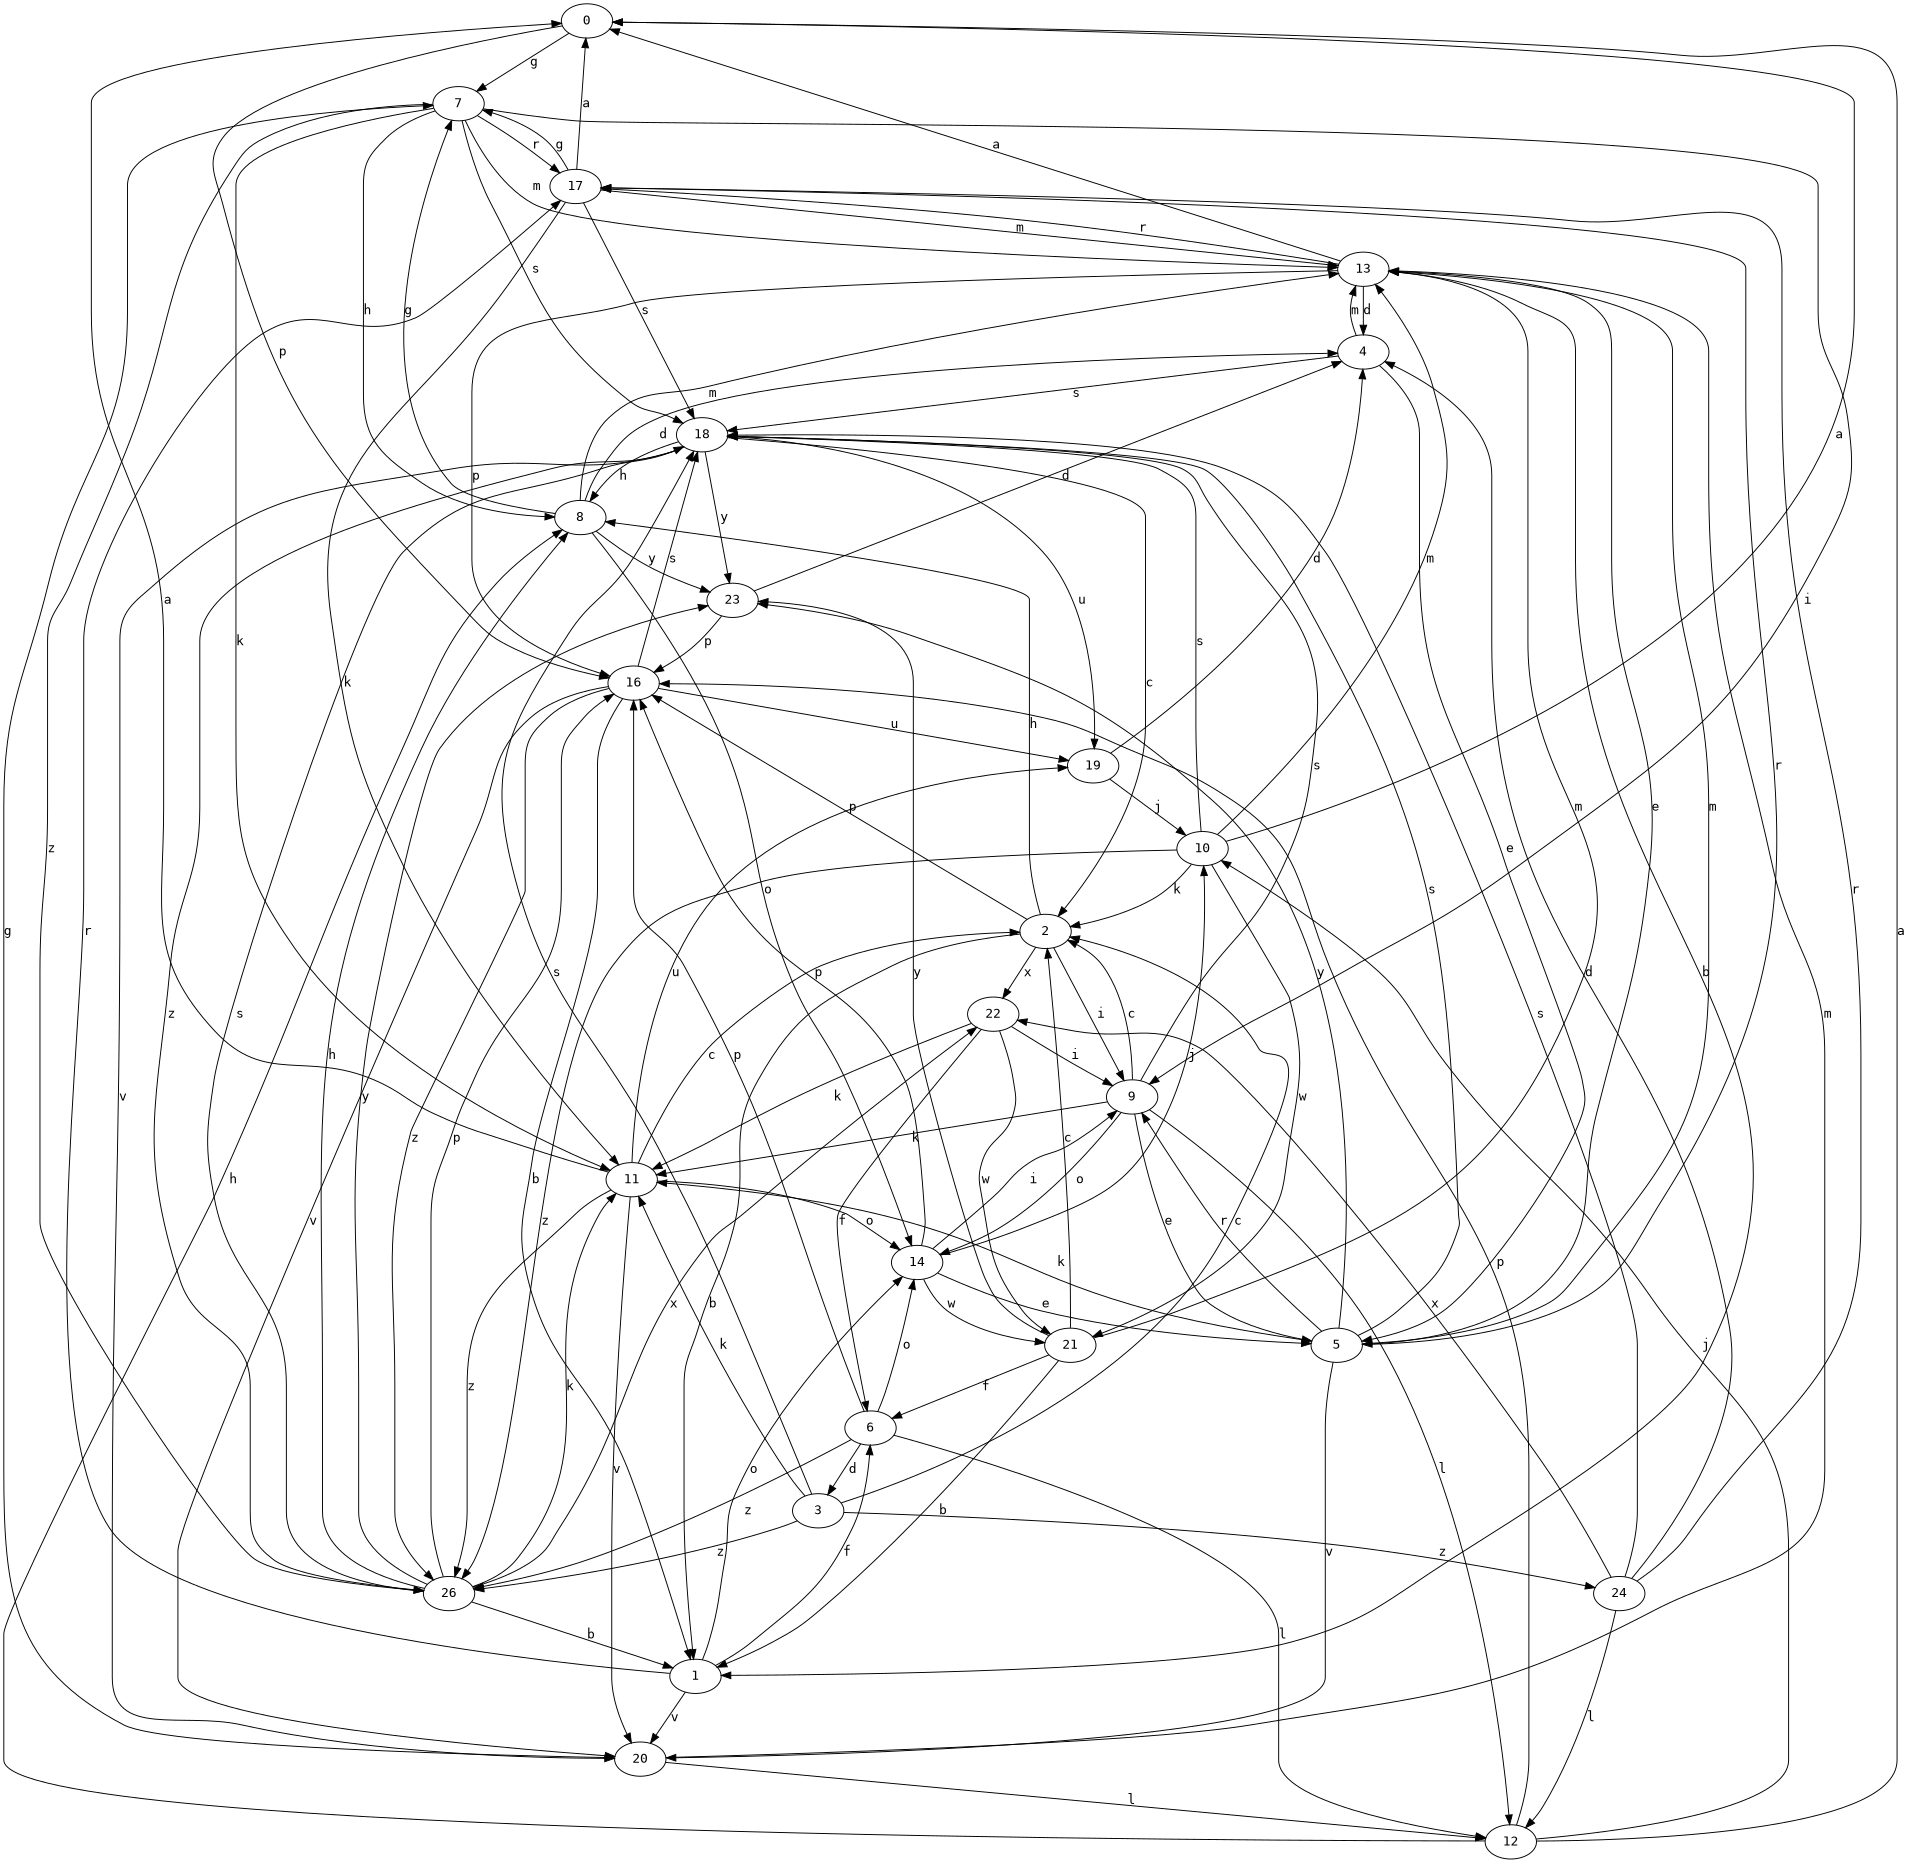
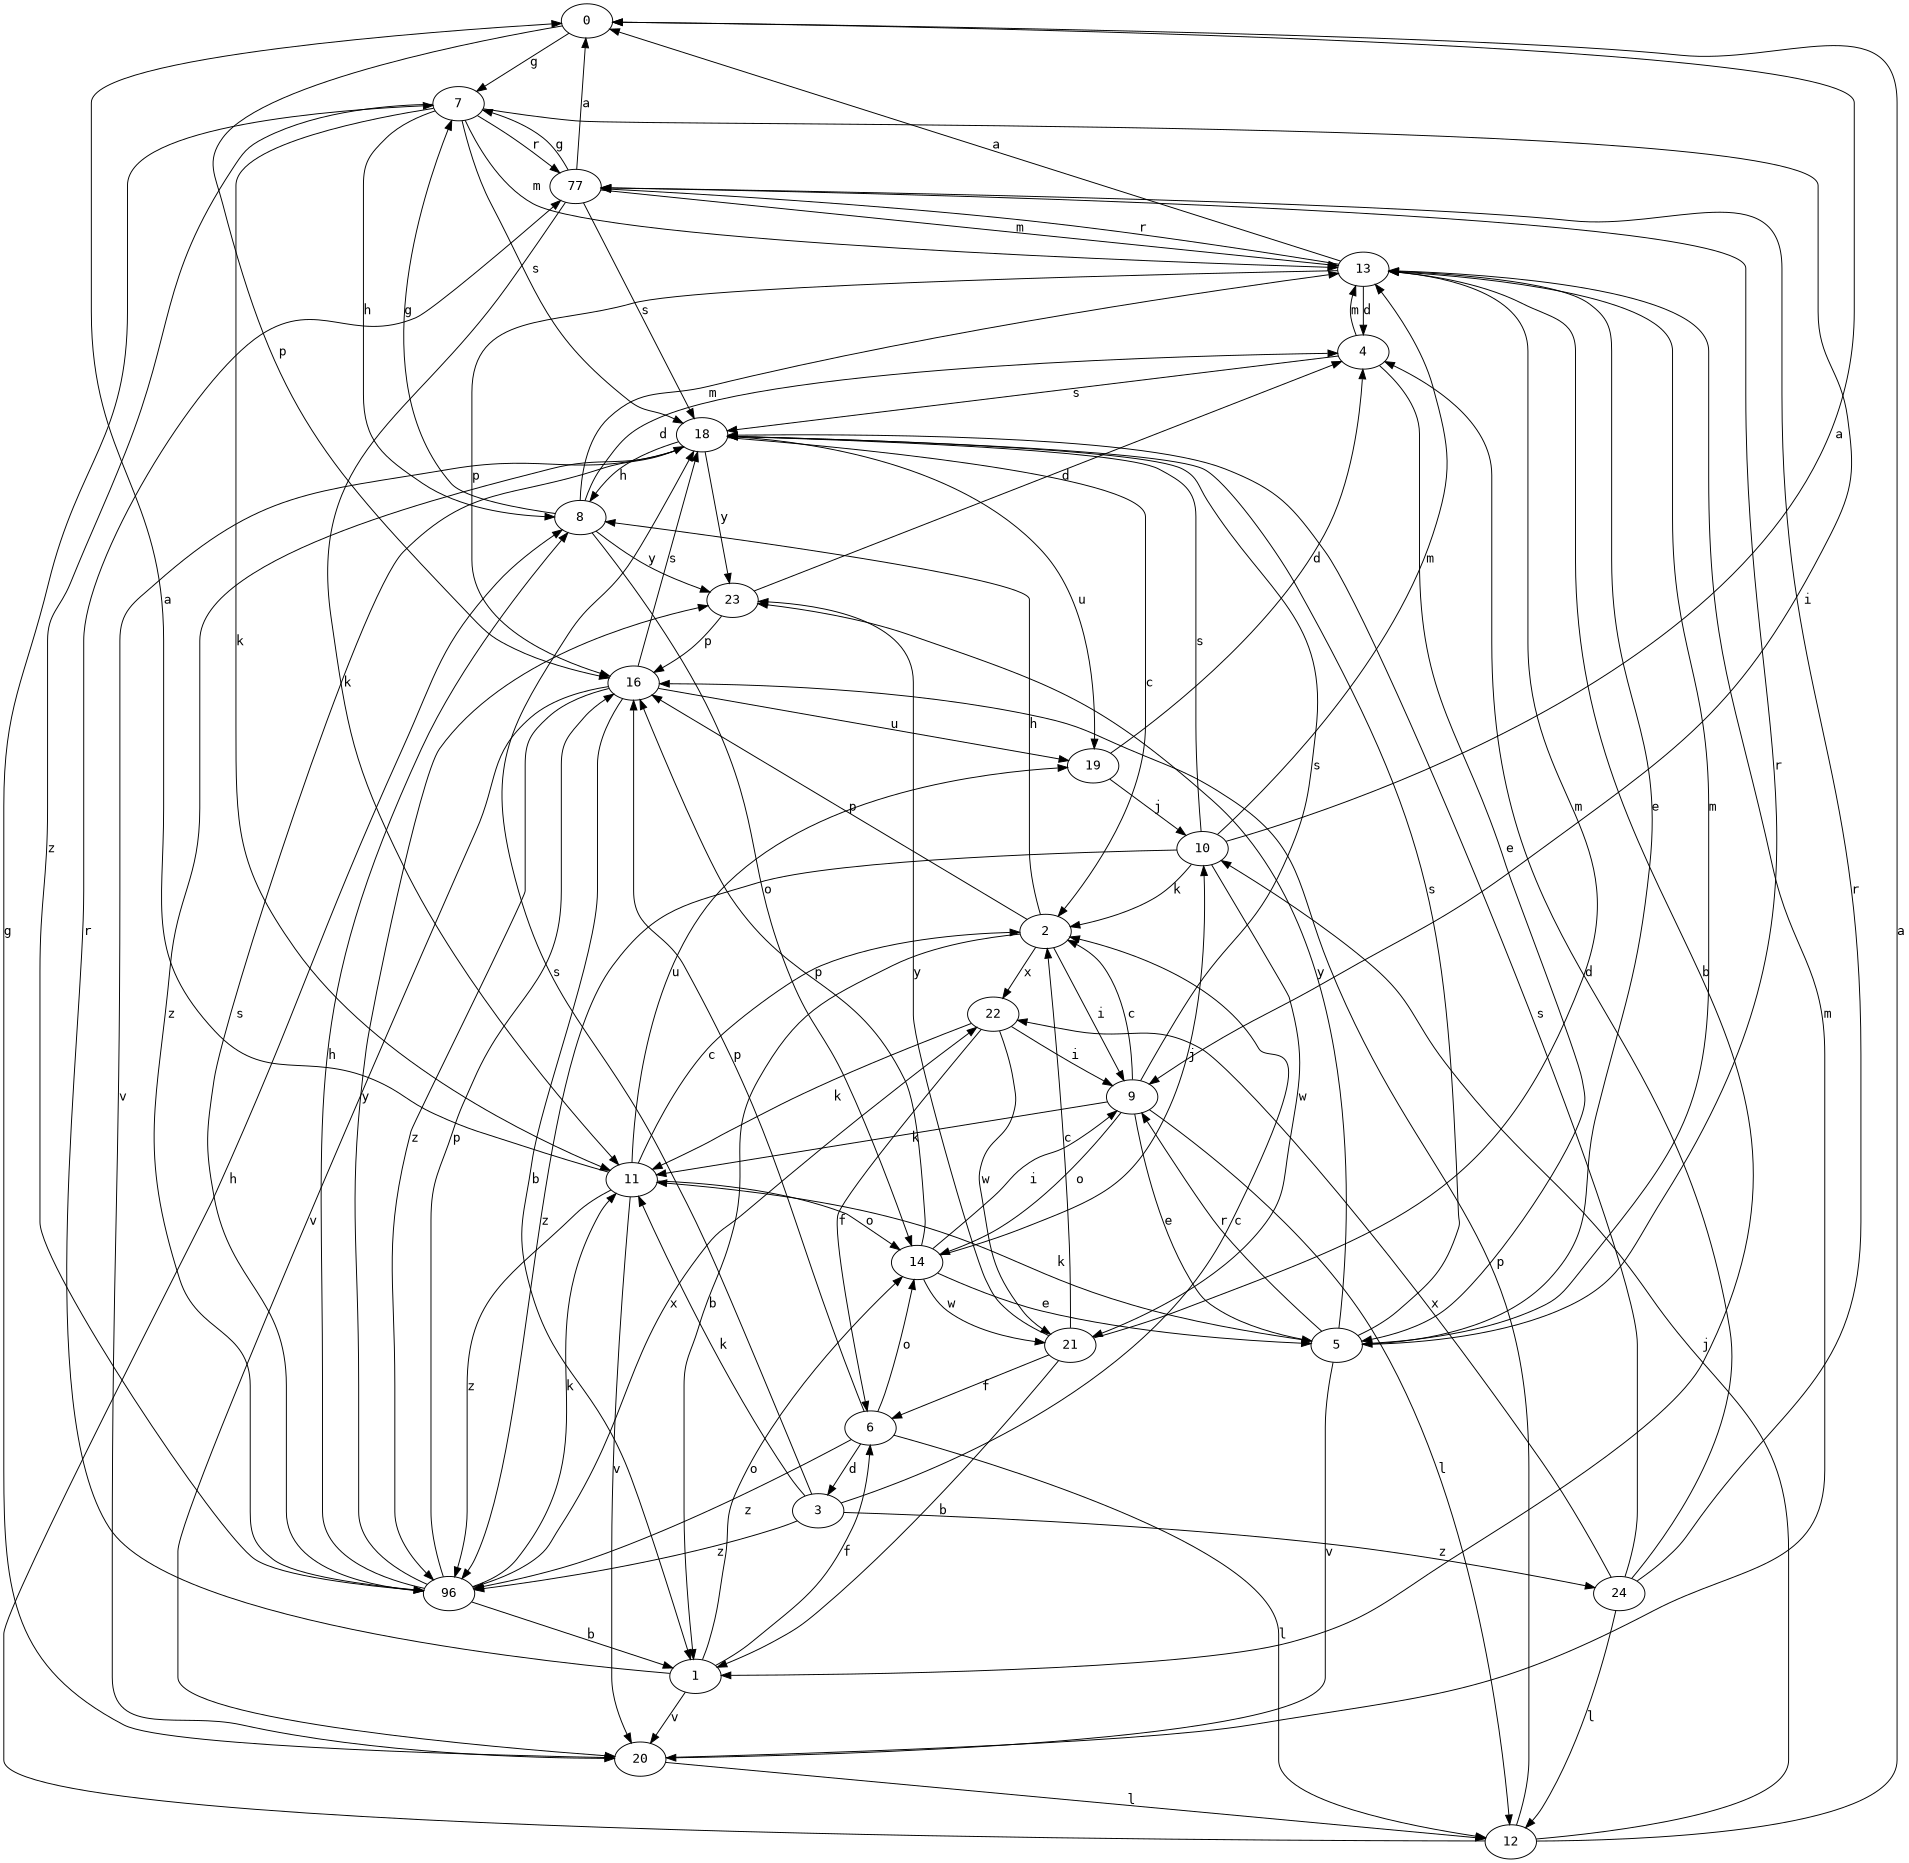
  strict digraph {
    fontname="DejaVu Sans Mono"
    node [fontname="DejaVu Sans Mono"]
    edge [fontname="DejaVu Sans Mono"]
    0
    7
    16
-   17
+   17 [label=77]
    8
    9
    11
    18
-   26
+   26 [label=96]
    13
    1
    20
    19
    6
    14
    3
    12
    5
    10
    21
    2
    22
    4
    23
    24
    0 -> 7 [label=g]
    0 -> 16 [label=p]
    7 -> 17 [label=r]
    7 -> 8 [label=h]
    7 -> 9 [label=i]
    7 -> 11 [label=k]
    7 -> 18 [label=s]
    7 -> 26 [label=z]
    7 -> 13 [label=m]
    16 -> 18 [label=s]
    16 -> 26 [label=z]
    16 -> 1 [label=b]
    16 -> 20 [label=v]
    16 -> 19 [label=u]
    17 -> 0 [label=a]
    17 -> 7 [label=g]
    17 -> 11 [label=k]
    17 -> 18 [label=s]
    17 -> 13 [label=m]
    8 -> 7 [label=g]
    8 -> 13 [label=m]
    8 -> 14 [label=o]
    8 -> 4 [label=d]
    8 -> 23 [label=y]
    9 -> 11 [label=k]
    9 -> 18 [label=s]
    9 -> 14 [label=o]
    9 -> 12 [label=l]
    9 -> 5 [label=e]
    9 -> 2 [label=c]
    11 -> 0 [label=a]
    11 -> 26 [label=z]
    11 -> 20 [label=v]
    11 -> 19 [label=u]
    11 -> 14 [label=o]
    11 -> 2 [label=c]
    18 -> 8 [label=h]
    18 -> 26 [label=z]
    18 -> 20 [label=v]
    18 -> 19 [label=u]
    18 -> 2 [label=c]
    18 -> 23 [label=y]
    26 -> 16 [label=p]
    26 -> 8 [label=h]
    26 -> 11 [label=k]
    26 -> 18 [label=s]
    26 -> 1 [label=b]
    26 -> 22 [label=x]
    26 -> 23 [label=y]
    13 -> 0 [label=a]
    13 -> 16 [label=p]
    13 -> 17 [label=r]
    13 -> 1 [label=b]
    13 -> 5 [label=e]
    13 -> 4 [label=d]
    1 -> 17 [label=r]
    1 -> 20 [label=v]
    1 -> 6 [label=f]
    1 -> 14 [label=o]
    20 -> 7 [label=g]
    20 -> 13 [label=m]
    20 -> 12 [label=l]
    19 -> 10 [label=j]
    19 -> 4 [label=d]
    6 -> 16 [label=p]
    6 -> 26 [label=z]
    6 -> 14 [label=o]
    6 -> 3 [label=d]
    6 -> 12 [label=l]
    14 -> 16 [label=p]
    14 -> 9 [label=i]
    14 -> 5 [label=e]
    14 -> 10 [label=j]
    14 -> 21 [label=w]
    3 -> 11 [label=k]
    3 -> 18 [label=s]
    3 -> 26 [label=z]
    3 -> 2 [label=c]
    3 -> 24 [label=z]
    12 -> 0 [label=a]
    12 -> 16 [label=p]
    12 -> 8 [label=h]
    12 -> 10 [label=j]
    5 -> 17 [label=r]
    5 -> 9 [label=r]
    5 -> 11 [label=k]
    5 -> 18 [label=s]
    5 -> 13 [label=m]
    5 -> 20 [label=v]
    5 -> 23 [label=y]
    10 -> 0 [label=a]
    10 -> 18 [label=s]
    10 -> 26 [label=z]
    10 -> 13 [label=m]
    10 -> 21 [label=w]
    10 -> 2 [label=k]
    21 -> 13 [label=m]
    21 -> 1 [label=b]
    21 -> 6 [label=f]
    21 -> 2 [label=c]
    21 -> 23 [label=y]
    2 -> 16 [label=p]
    2 -> 8 [label=h]
    2 -> 9 [label=i]
    2 -> 1 [label=b]
    2 -> 22 [label=x]
    22 -> 9 [label=i]
    22 -> 11 [label=k]
    22 -> 6 [label=f]
    22 -> 21 [label=w]
    4 -> 18 [label=s]
    4 -> 13 [label=m]
    4 -> 5 [label=e]
    23 -> 16 [label=p]
    23 -> 4 [label=d]
    24 -> 17 [label=r]
    24 -> 18 [label=s]
    24 -> 12 [label=l]
    24 -> 22 [label=x]
    24 -> 4 [label=d]
  }
